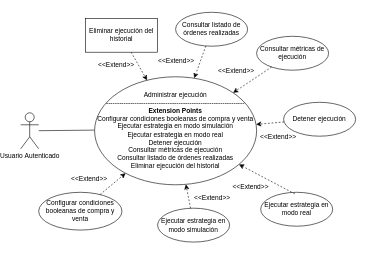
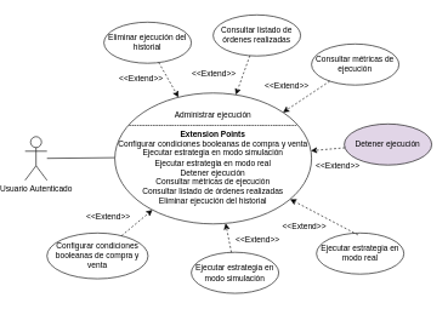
  <mxCell id="0" />
  <mxCell id="1" parent="0" />
  <mxCell id="2" style="edgeStyle=none;html=1;endArrow=none;endFill=0;fontColor=#000000;" parent="1" source="3" target="4" edge="1"><mxGeometry relative="1" as="geometry" /></mxCell>
  <mxCell id="3" value="&lt;font&gt;Usuario&lt;span style=&quot;background-color: transparent;&quot;&gt;&amp;nbsp;Autenticado&lt;/span&gt;&lt;/font&gt;" style="shape=umlActor;verticalLabelPosition=bottom;verticalAlign=top;html=1;outlineConnect=0;fontSize=11;fontColor=#000000;" parent="1" vertex="1"><mxGeometry x="20" y="187.48" width="30" height="60" as="geometry" /></mxCell>
  <mxCell id="4" value="Administrar ejecución&lt;div&gt;&lt;div style=&quot;&quot;&gt;---------------------------------------------------------------&lt;/div&gt;&lt;div style=&quot;&quot;&gt;&lt;b&gt;Extension Points&lt;/b&gt;&lt;/div&gt;&lt;/div&gt;&lt;div style=&quot;&quot;&gt;&lt;span style=&quot;&quot;&gt;Configurar condiciones booleanas de compra y venta&lt;/span&gt;&lt;b&gt;&lt;/b&gt;&lt;/div&gt;&lt;div style=&quot;&quot;&gt;&lt;span style=&quot;&quot;&gt;&lt;span style=&quot;&quot;&gt;Ejecutar estrategia en modo simulación&lt;/span&gt;&lt;/span&gt;&lt;/div&gt;&lt;div style=&quot;&quot;&gt;&lt;span style=&quot;&quot;&gt;&lt;span style=&quot;&quot;&gt;&lt;span style=&quot;&quot;&gt;Ejecutar estrategia en modo real&lt;/span&gt;&lt;/span&gt;&lt;/span&gt;&lt;/div&gt;&lt;div style=&quot;&quot;&gt;&lt;span style=&quot;&quot;&gt;&lt;span style=&quot;&quot;&gt;&lt;span style=&quot;&quot;&gt;&lt;span style=&quot;&quot;&gt;Detener ejecución&lt;/span&gt;&lt;/span&gt;&lt;/span&gt;&lt;/span&gt;&lt;/div&gt;&lt;div style=&quot;&quot;&gt;&lt;span style=&quot;&quot;&gt;&lt;span style=&quot;&quot;&gt;&lt;span style=&quot;&quot;&gt;&lt;span style=&quot;&quot;&gt;&lt;span style=&quot;&quot;&gt;Consultar métricas de ejecución&lt;/span&gt;&lt;/span&gt;&lt;/span&gt;&lt;/span&gt;&lt;/span&gt;&lt;/div&gt;&lt;div style=&quot;&quot;&gt;&lt;span style=&quot;&quot;&gt;&lt;span style=&quot;&quot;&gt;&lt;span style=&quot;&quot;&gt;&lt;span style=&quot;&quot;&gt;&lt;span style=&quot;&quot;&gt;Consultar listado de órdenes realizadas&lt;/span&gt;&lt;/span&gt;&lt;/span&gt;&lt;/span&gt;&lt;/span&gt;&lt;/div&gt;&lt;div style=&quot;&quot;&gt;&lt;span style=&quot;&quot;&gt;&lt;span style=&quot;&quot;&gt;&lt;span style=&quot;&quot;&gt;&lt;span style=&quot;&quot;&gt;&lt;span style=&quot;&quot;&gt;&lt;span style=&quot;&quot;&gt;Eliminar ejecución del historial&lt;/span&gt;&lt;/span&gt;&lt;/span&gt;&lt;/span&gt;&lt;/span&gt;&lt;/span&gt;&lt;/div&gt;" style="ellipse;whiteSpace=wrap;html=1;fontSize=11;fontColor=#000000;" parent="1" vertex="1"><mxGeometry x="143.18" y="127.48" width="270" height="180" as="geometry" /></mxCell>
- <mxCell id="5" value="Eliminar ejecución del historial" style="whiteSpace=wrap;html=1;fontSize=11;fontColor=#000000;rounded=0;" parent="1" vertex="1"><mxGeometry x="128.18" y="30" width="120" height="56.48" as="geometry" /></mxCell>
+ <mxCell id="5" value="Eliminar ejecución del historial" style="ellipse;whiteSpace=wrap;html=1;fontSize=11;fontColor=#000000;" parent="1" vertex="1"><mxGeometry x="128.18" y="30" width="120" height="56.48" as="geometry" /></mxCell>
  <mxCell id="6" value="Consultar listado de órdenes realizadas" style="ellipse;whiteSpace=wrap;html=1;fontSize=11;fontColor=#000000;" parent="1" vertex="1"><mxGeometry x="278.18" y="20" width="120" height="56.48" as="geometry" /></mxCell>
  <mxCell id="7" value="Consultar métricas de ejecución" style="ellipse;whiteSpace=wrap;html=1;fontSize=11;fontColor=#000000;" parent="1" vertex="1"><mxGeometry x="413.18" y="60" width="120" height="56.48" as="geometry" /></mxCell>
  <mxCell id="8" value="Ejecutar estrategia en modo simulación" style="ellipse;whiteSpace=wrap;html=1;fontSize=11;fontColor=#000000;" parent="1" vertex="1"><mxGeometry x="248.18" y="346.48" width="120" height="56.48" as="geometry" /></mxCell>
  <mxCell id="9" value="Ejecutar estrategia en modo real" style="ellipse;whiteSpace=wrap;html=1;fontSize=11;fontColor=#000000;" parent="1" vertex="1"><mxGeometry x="420" y="320" width="120" height="56.48" as="geometry" /></mxCell>
- <mxCell id="10" value="Detener ejecución" style="ellipse;whiteSpace=wrap;html=1;fontSize=11;fontColor=#000000;" parent="1" vertex="1"><mxGeometry x="458.18" y="170" width="120" height="56.48" as="geometry" /></mxCell>
+ <mxCell id="10" value="Detener ejecución" style="ellipse;whiteSpace=wrap;html=1;fontSize=11;fontColor=#000000;fillColor=#e1d5e7;" parent="1" vertex="1"><mxGeometry x="458.18" y="170" width="120" height="56.48" as="geometry" /></mxCell>
  <mxCell id="11" value="Configurar condiciones booleanas de compra y venta" style="ellipse;whiteSpace=wrap;html=1;fontSize=11;fontColor=#000000;" parent="1" vertex="1"><mxGeometry x="50" y="320" width="138.75" height="62.96" as="geometry" /></mxCell>
  <mxCell id="12" style="edgeStyle=none;html=1;dashed=1;fontSize=11;fontColor=#000000;" parent="1" source="11" target="4" edge="1"><mxGeometry relative="1" as="geometry"><mxPoint x="109.18" y="105" as="targetPoint" /><mxPoint x="193.18" y="163" as="sourcePoint" /></mxGeometry></mxCell>
  <mxCell id="13" value="&amp;lt;&amp;lt;Extend&amp;gt;&amp;gt;" style="edgeLabel;html=1;align=center;verticalAlign=middle;resizable=0;points=[];fontSize=11;fontColor=#000000;" parent="12" vertex="1" connectable="0"><mxGeometry x="-0.238" y="1" relative="1" as="geometry"><mxPoint x="-34" y="-12" as="offset" /></mxGeometry></mxCell>
  <mxCell id="14" style="edgeStyle=none;html=1;dashed=1;fontSize=11;fontColor=#000000;" parent="1" source="8" target="4" edge="1"><mxGeometry relative="1" as="geometry"><mxPoint x="166.18" y="266" as="targetPoint" /><mxPoint x="96.18" y="288" as="sourcePoint" /></mxGeometry></mxCell>
  <mxCell id="15" value="&amp;lt;&amp;lt;Extend&amp;gt;&amp;gt;" style="edgeLabel;html=1;align=center;verticalAlign=middle;resizable=0;points=[];fontSize=11;fontColor=#000000;" parent="14" vertex="1" connectable="0"><mxGeometry x="-0.238" y="1" relative="1" as="geometry"><mxPoint x="39" y="-4" as="offset" /></mxGeometry></mxCell>
  <mxCell id="16" style="edgeStyle=none;html=1;dashed=1;fontSize=11;exitX=0.474;exitY=0.046;exitDx=0;exitDy=0;exitPerimeter=0;fontColor=#000000;" parent="1" source="9" target="4" edge="1"><mxGeometry relative="1" as="geometry"><mxPoint x="209.18" y="300" as="targetPoint" /><mxPoint x="142.18" y="363" as="sourcePoint" /></mxGeometry></mxCell>
  <mxCell id="17" value="&amp;lt;&amp;lt;Extend&amp;gt;&amp;gt;" style="edgeLabel;html=1;align=center;verticalAlign=middle;resizable=0;points=[];fontSize=11;fontColor=#000000;" parent="16" vertex="1" connectable="0"><mxGeometry x="-0.238" y="1" relative="1" as="geometry"><mxPoint x="-39" y="6" as="offset" /></mxGeometry></mxCell>
  <mxCell id="18" style="edgeStyle=none;html=1;dashed=1;fontSize=11;fontColor=#000000;" parent="1" source="10" target="4" edge="1"><mxGeometry relative="1" as="geometry"><mxPoint x="448.177" y="236.747" as="targetPoint" /><mxPoint x="249.27" y="316.52" as="sourcePoint" /></mxGeometry></mxCell>
  <mxCell id="19" value="&amp;lt;&amp;lt;Extend&amp;gt;&amp;gt;" style="edgeLabel;html=1;align=center;verticalAlign=middle;resizable=0;points=[];fontSize=11;fontColor=#000000;" parent="18" vertex="1" connectable="0"><mxGeometry x="-0.238" y="1" relative="1" as="geometry"><mxPoint x="7" y="21" as="offset" /></mxGeometry></mxCell>
  <mxCell id="20" style="edgeStyle=none;html=1;dashed=1;fontSize=11;fontColor=#000000;" parent="1" source="7" target="4" edge="1"><mxGeometry relative="1" as="geometry"><mxPoint x="496.018" y="201.249" as="targetPoint" /><mxPoint x="515.27" y="305.52" as="sourcePoint" /></mxGeometry></mxCell>
  <mxCell id="21" value="&amp;lt;&amp;lt;Extend&amp;gt;&amp;gt;" style="edgeLabel;html=1;align=center;verticalAlign=middle;resizable=0;points=[];fontSize=11;fontColor=#000000;" parent="20" vertex="1" connectable="0"><mxGeometry x="-0.238" y="1" relative="1" as="geometry"><mxPoint x="-36" y="-12" as="offset" /></mxGeometry></mxCell>
  <mxCell id="22" style="edgeStyle=none;html=1;dashed=1;fontSize=11;fontColor=#000000;" parent="1" source="6" target="4" edge="1"><mxGeometry relative="1" as="geometry"><mxPoint x="509.451" y="151.101" as="targetPoint" /><mxPoint x="581.777" y="146.913" as="sourcePoint" /></mxGeometry></mxCell>
  <mxCell id="23" value="&amp;lt;&amp;lt;Extend&amp;gt;&amp;gt;" style="edgeLabel;html=1;align=center;verticalAlign=middle;resizable=0;points=[];fontSize=11;fontColor=#000000;" parent="22" vertex="1" connectable="0"><mxGeometry x="-0.238" y="1" relative="1" as="geometry"><mxPoint x="-44" y="3" as="offset" /></mxGeometry></mxCell>
  <mxCell id="24" style="edgeStyle=none;html=1;dashed=1;fontSize=11;fontColor=#000000;" parent="1" source="5" target="4" edge="1"><mxGeometry relative="1" as="geometry"><mxPoint x="477.239" y="102.018" as="targetPoint" /><mxPoint x="571.27" y="157.52" as="sourcePoint" /></mxGeometry></mxCell>
  <mxCell id="25" value="&amp;lt;&amp;lt;Extend&amp;gt;&amp;gt;" style="edgeLabel;html=1;align=center;verticalAlign=middle;resizable=0;points=[];fontSize=11;fontColor=#000000;" parent="24" vertex="1" connectable="0"><mxGeometry x="-0.238" y="1" relative="1" as="geometry"><mxPoint x="-36" y="3" as="offset" /></mxGeometry></mxCell>
